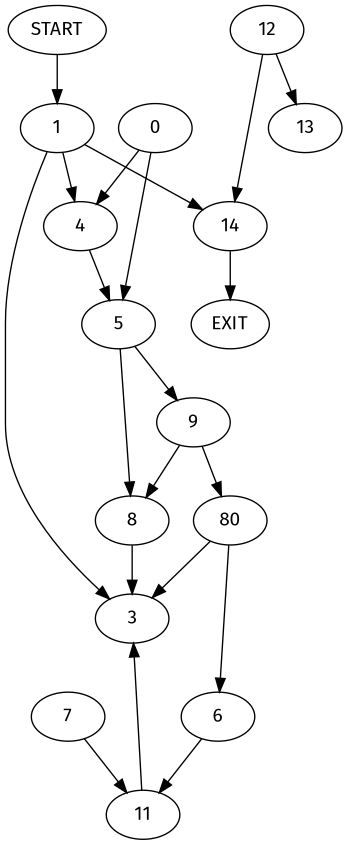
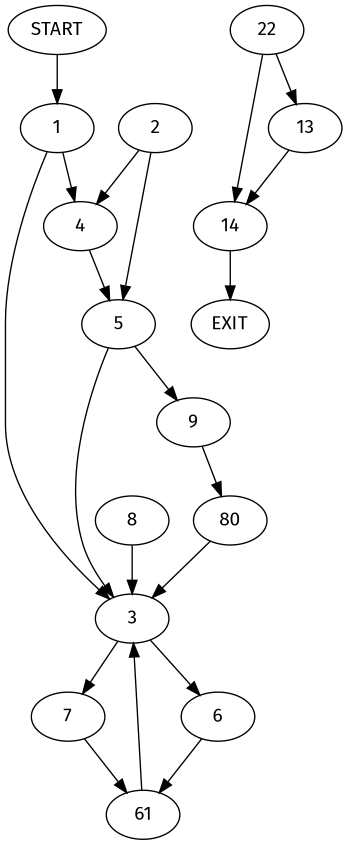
  digraph {
    fontname="Fira Sans"
    node [fontname="Fira Sans"]
    edge [fontname="Fira Sans"]
    n1 [label=START]
    1
    3
    4
-   12
+   12 [label=22]
    13
    14
    n8 [label=EXIT]
-   2 [label=0]
+   2
    5
    6
    7
    8
    9
-   11
+   11 [label=61]
    n16 [label=80]
    n1 -> 1
    1 -> 3
    1 -> 4
-   n16 -> 6
+   3 -> 6
+   3 -> 7
    4 -> 5
    12 -> 13
    12 -> 14
-   1 -> 14
+   13 -> 14
    14 -> n8
    2 -> 4
    2 -> 5
-   5 -> 8
+   5 -> 3
    5 -> 9
    6 -> 11
    7 -> 11
    8 -> 3
-   9 -> 8
    9 -> n16
    11 -> 3
    n16 -> 3
  }
